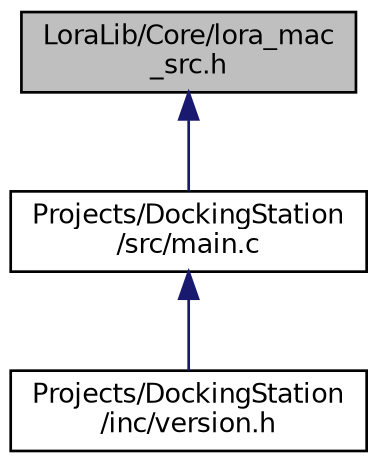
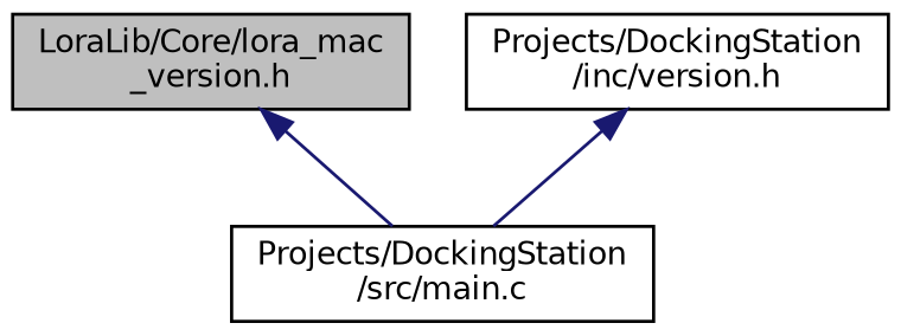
  digraph {
    node [color=black fillcolor=white fontname=Helvetica fontsize=10 shape=record style=filled]
    edge [color=midnightblue dir=back fontname=Helvetica fontsize=10 labelfontname=Helvetica labelfontsize=10 style=solid]
-   n1 [fillcolor=grey75 fontcolor=black height=0.2 label="LoraLib/Core/lora_mac\l_src.h" width=0.4]
+   n1 [fillcolor=grey75 fontcolor=black height=0.2 label="LoraLib/Core/lora_mac\l_version.h" width=0.4]
    n2 [height=0.2 label="Projects/DockingStation\l/src/main.c" width=0.4]
    n3 [height=0.2 label="Projects/DockingStation\l/inc/version.h" width=0.4]
    n1 -> n2
-   n2 -> n3
+   n3 -> n2
  }
